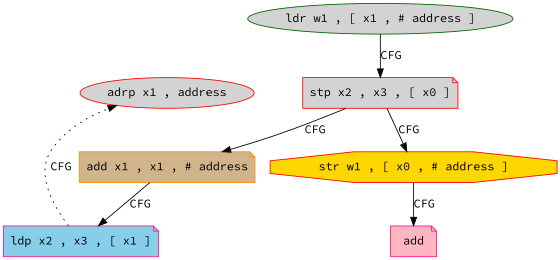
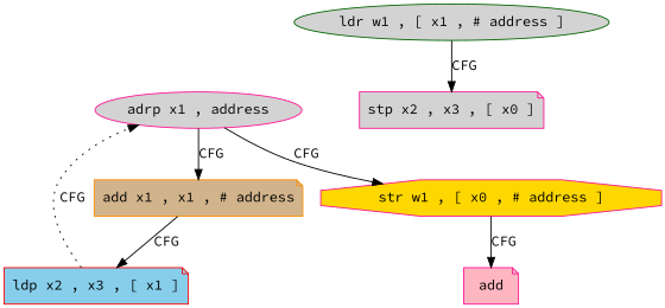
  digraph {
    fontname="Source Code Pro"
    node [color=deeppink fillcolor=lightgrey fontname="Source Code Pro" shape=note style=filled]
    edge [fontname="Source Code Pro" style=solid]
-   n1 [color=red label="adrp x1 , address" shape=ellipse]
+   n1 [label="adrp x1 , address" shape=ellipse]
    n2 [color=darkorange fillcolor=tan label="add x1 , x1 , # address"]
-   n3 [fillcolor=skyblue label="ldp x2 , x3 , [ x1 ]"]
+   n3 [color=red fillcolor=skyblue label="ldp x2 , x3 , [ x1 ]"]
    n4 [color=darkgreen label="ldr w1 , [ x1 , # address ]" shape=ellipse]
-   n5 [color=red label="stp x2 , x3 , [ x0 ]"]
-   n6 [color=red fillcolor=gold label="str w1 , [ x0 , # address ]" shape=octagon]
+   n5 [label="stp x2 , x3 , [ x0 ]"]
+   n6 [fillcolor=gold label="str w1 , [ x0 , # address ]" shape=octagon]
    n7 [fillcolor=lightpink label=add]
-   n5 -> n2 [label=CFG]
+   n1 -> n2 [label=CFG]
    n2 -> n3 [label=CFG]
    n3 -> n1 [label=CFG style=dotted]
    n4 -> n5 [label=CFG]
-   n5 -> n6 [label=CFG]
+   n1 -> n6 [label=CFG]
    n6 -> n7 [label=CFG]
  }
